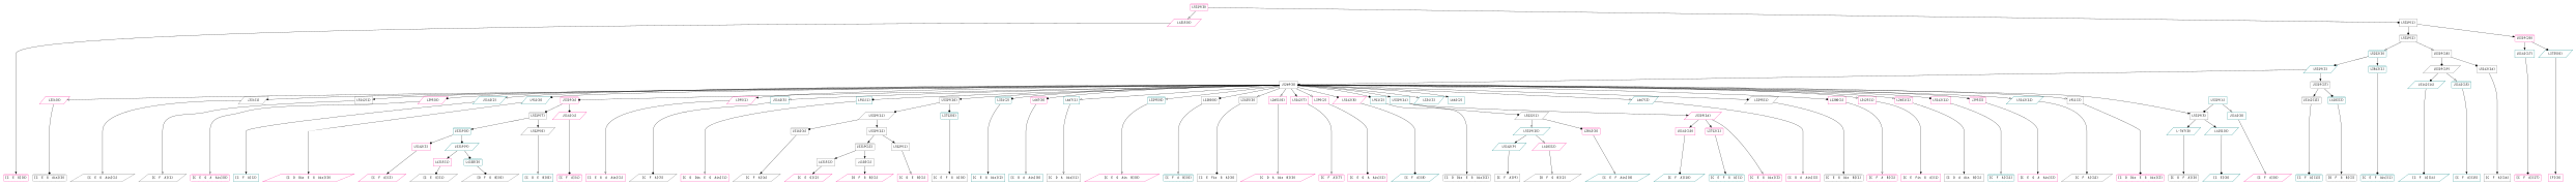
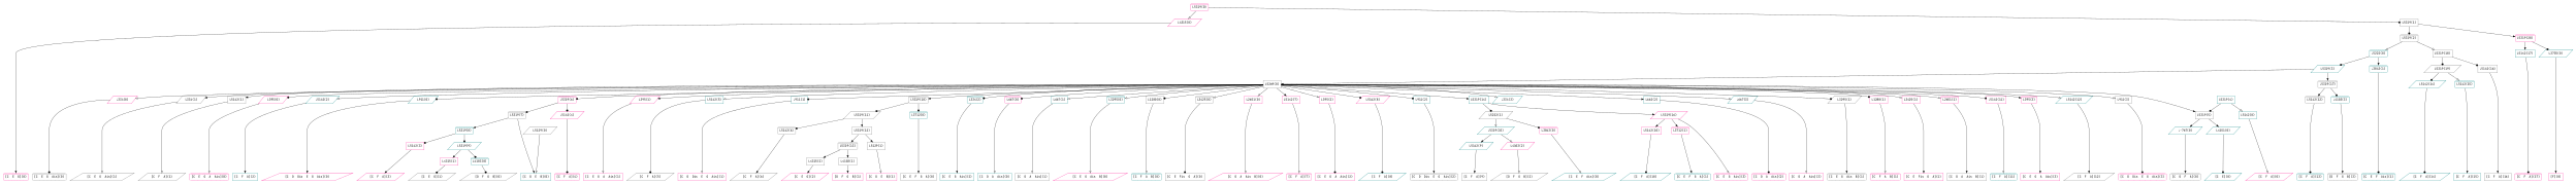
  digraph {
    fontname="JetBrains Mono"
    node [color=deeppink fontname="JetBrains Mono" shape=box]
    edge [arrowhead=normal fontname="JetBrains Mono"]
    "L5319(0)" [shape=cylinder]
    "L4315(0)" [shape=parallelogram]
    "L5319(1)" [color=gray40]
    "L5319(2)" [color=gray40 shape=cylinder]
    "L5319(20)" [shape=cylinder]
    "L5222(0)" [color=teal shape=cylinder]
    "L5319(18)" [color=gray40]
    "L5142(17)" [color=teal]
    "L3735(0)" [color=teal shape=parallelogram]
    "L5319(3)" [color=teal shape=parallelogram]
    "L3843(1)" [color=teal shape=cylinder]
    "L5319(19)" [color=gray40 shape=parallelogram]
    "L5142(16)" [color=gray40]
    "L5269(0)" [color=gray40]
    "L5319(17)" [color=gray40 shape=cylinder]
    "L5142(14)" [color=teal shape=parallelogram]
    "L5142(15)" [color=teal shape=cylinder]
    "L334(0)" [shape=parallelogram]
    "L5319(4)" [color=teal]
    "L334(1)" [color=gray40 shape=parallelogram]
    "L5142(1)" [color=gray40]
    "L395(0)" [shape=parallelogram]
    "L5142(2)" [color=teal shape=parallelogram]
    "L911(0)" [color=teal shape=parallelogram]
    "L5319(6)" [shape=cylinder]
    "L395(1)" [shape=parallelogram]
    "L5142(5)" [color=teal]
    "L911(1)" [color=teal]
    "L5319(10)" [color=gray40 shape=cylinder]
    "L334(2)" [color=teal shape=cylinder]
    "L667(0)" [shape=cylinder]
    "L667(1)" [color=teal]
    "L3295(0)" [color=teal shape=cylinder]
    "L1280(0)" [color=gray40]
    "L3425(0)" [color=gray40 shape=cylinder]
    "L2651(0)"
    "L5142(7)"
    "L395(2)"
    "L5142(8)" [shape=parallelogram]
    "L911(2)" [color=teal]
    "L5319(14)" [color=teal]
    "L334(3)" [color=teal shape=parallelogram]
    n43 [color=teal label="L662(2)"]
    "L667(3)" [color=teal shape=parallelogram]
    "L3295(1)" [color=gray40 shape=parallelogram]
    "L1280(1)"
    "L3425(1)"
    "L2651(1)" [shape=cylinder]
    "L5142(11)"
    "L395(3)" [shape=cylinder]
    "L5142(12)" [color=teal shape=parallelogram]
    "L911(3)" [color=gray40]
    "L5142(13)" [color=gray40 shape=cylinder]
    "L4103(3)" [color=teal shape=cylinder]
    "L5142(0)" [color=teal]
    "L5319(5)" [color=gray40]
    "L5319(7)" [color=gray40 shape=cylinder]
    "L5142(4)" [shape=parallelogram]
    "L5319(11)" [color=gray40 shape=parallelogram]
    "L3712(0)" [color=teal shape=cylinder]
    "L5222(1)" [color=gray40 shape=parallelogram]
    "L5319(16)" [shape=parallelogram]
    "L-767(0)" [color=teal shape=parallelogram]
    "L4151(0)" [color=teal shape=parallelogram]
    "L5319(8)" [color=teal shape=cylinder]
    "L5129(0)" [color=gray40 shape=parallelogram]
    "L5142(6)" [color=gray40 shape=cylinder]
    "L5319(12)" [color=gray40]
    "L5319(15)" [color=teal shape=parallelogram]
    "L3843(0)" [shape=cylinder]
    "L5142(10)"
    "L3712(1)" [shape=cylinder]
    "L5142(3)"
    "L5319(9)" [color=teal shape=parallelogram]
    "L5319(13)" [color=gray40 shape=cylinder]
    "L5129(1)" [color=gray40]
    "L5142(9)" [color=teal shape=parallelogram]
    "L4103(2)" [shape=parallelogram]
    "L4315(1)"
    "L4103(0)" [color=teal shape=cylinder]
    "L4315(2)" [color=gray40]
    "L4103(1)" [color=gray40]
    "[C  E  G](0)" [shape=cylinder]
    "[C  E  G  Ais](0)" [color=gray40 shape=cylinder]
    "[C  F  A](0)" [shape=parallelogram]
    "[C  D  F  A](0)" [color=gray40 shape=cylinder]
    "[C  E](0)" [color=teal shape=parallelogram]
    "[C  E  G  Ais](1)" [color=gray40 shape=parallelogram]
    "[C  F  A](1)" [color=gray40 shape=parallelogram]
    "[C  E  G  A  Ais](0)" [shape=cylinder]
    "[C  F  A](2)" [color=teal]
    "[C  D  Dis  E  G  Ais](0)" [shape=parallelogram]
    "[C  F  A](3)" [shape=parallelogram]
    "[C  E  G](1)" [color=gray40 shape=parallelogram]
    "[D  F  G  B](0)" [color=gray40 shape=parallelogram]
    "[C  D  E  B](0)" [color=teal]
    "[C  F  A](4)" [shape=cylinder]
    "[C  E  G  A  Ais](1)"
    "[C  F  A](5)" [color=gray40 shape=parallelogram]
    "[C  D  Dis  E  G  Ais](1)"
    "[C  F  A](6)" [color=gray40 shape=parallelogram]
    "[C  E  G](2)" [shape=parallelogram]
-   "[D  F  G  B](1)" [shape=parallelogram]
+   "[D  F  G  B](1)"
    "[C  D  E  B](1)"
    "[C  E  F  G  A](0)" [color=gray40]
    "[C  E  G  Ais](2)" [color=teal]
    "[C  D  A  Ais](0)" [color=teal]
    "[C  D  A  Ais](1)" [color=gray40]
    "[C  E  G  Ais  B](0)" [shape=parallelogram]
    "[C  F  A  B](0)" [color=teal shape=cylinder]
    "[C  E  Fis  G  A](0)" [color=gray40]
    "[C  D  A  Ais  B](0)" [shape=parallelogram]
    "[C  F  A](7)" [shape=cylinder]
    "[C  E  G  A  Ais](2)"
    "[C  F  A](8)" [color=teal shape=parallelogram]
    "[C  D  Dis  E  G  Ais](2)" [color=gray40 shape=cylinder]
    "[C  F  A](9)" [color=gray40]
    "[D  F  G  B](2)" [color=gray40 shape=parallelogram]
    "[C  E  F  Ais](0)" [color=teal shape=parallelogram]
    "[C  F  A](10)" [color=teal shape=parallelogram]
    "[C  E  F  G  A](1)" [color=teal shape=cylinder]
    "[C  E  G  Ais](3)" [shape=cylinder]
+   "[C  D  A  Ais](2)" [shape=cylinder]
    "[C  D  A  Ais](3)"
    "[C  E  G  Ais  B](1)" [color=gray40 shape=cylinder]
    "[C  F  A  B](1)" [shape=cylinder]
    "[C  E  Fis  G  A](1)"
    "[C  D  A  Ais  B](1)" [color=gray40]
    "[C  F  A](11)" [color=teal shape=cylinder]
    "[C  E  G  A  Ais](3)"
    "[C  F  A](12)" [color=gray40 shape=parallelogram]
    "[C  D  Dis  E  G  Ais](3)" [shape=cylinder]
    "[C  F  A](13)" [color=teal shape=cylinder]
    "[D  F  G  B](3)" [color=gray40 shape=cylinder]
    "[C  E  F  Ais](1)" [color=teal shape=cylinder]
    "[C  F  A](14)" [color=teal shape=parallelogram]
    "[C  F  A](15)" [color=teal]
    "[C  F  A](16)" [color=gray40]
    "[C  F  A](17)" [shape=cylinder]
    "[F](0)"
    subgraph sub_1 {
      rank=min
      "L5319(0)"
    }
    subgraph sub_2 {
      rank=same
      "L4315(0)"
      "L5319(1)"
    }
    subgraph sub_3 {
      rank=same
      "L5319(2)"
      "L5319(20)"
    }
    subgraph sub_4 {
      rank=same
      "L5222(0)"
      "L5319(18)"
      "L5142(17)"
      "L3735(0)"
    }
    subgraph sub_5 {
      rank=same
      "L5319(3)"
      "L3843(1)"
      "L5319(19)"
      "L5142(16)"
    }
    subgraph sub_6 {
      rank=same
      "L5269(0)"
      "L5319(17)"
      "L5142(14)"
      "L5142(15)"
    }
    subgraph sub_7 {
      rank=same
      "L334(0)"
      "L5319(4)"
      "L334(1)"
      "L5142(1)"
      "L395(0)"
      "L5142(2)"
      "L911(0)"
      "L5319(6)"
      "L395(1)"
      "L5142(5)"
      "L911(1)"
      "L5319(10)"
      "L334(2)"
      "L667(0)"
      "L667(1)"
      "L3295(0)"
      "L1280(0)"
      "L3425(0)"
      "L2651(0)"
      "L5142(7)"
      "L395(2)"
      "L5142(8)"
      "L911(2)"
      "L5319(14)"
      "L334(3)"
      n43
      "L667(3)"
      "L3295(1)"
      "L1280(1)"
      "L3425(1)"
      "L2651(1)"
      "L5142(11)"
      "L395(3)"
      "L5142(12)"
      "L911(3)"
      "L5142(13)"
      "L4103(3)"
    }
    subgraph sub_8 {
      rank=same
      "L5142(0)"
      "L5319(5)"
      "L5319(7)"
      "L5142(4)"
      "L5319(11)"
      "L3712(0)"
      "L5222(1)"
      "L5319(16)"
    }
    subgraph sub_9 {
      rank=same
      "L-767(0)"
      "L4151(0)"
      "L5319(8)"
      "L5129(0)"
      "L5142(6)"
      "L5319(12)"
      "L5319(15)"
      "L3843(0)"
      "L5142(10)"
      "L3712(1)"
    }
    subgraph sub_10 {
      rank=same
      "L5142(3)"
      "L5319(9)"
      "L5319(13)"
      "L5129(1)"
      "L5142(9)"
      "L4103(2)"
    }
    subgraph sub_11 {
      rank=same
      "L4315(1)"
      "L4103(0)"
      "L4315(2)"
      "L4103(1)"
    }
    subgraph sub_12 {
      rank=max
      "[C  E  G](0)"
      "[C  E  G  Ais](0)"
      "[C  F  A](0)"
      "[C  D  F  A](0)"
      "[C  E](0)"
      "[C  E  G  Ais](1)"
      "[C  F  A](1)"
      "[C  E  G  A  Ais](0)"
      "[C  F  A](2)"
      "[C  D  Dis  E  G  Ais](0)"
      "[C  F  A](3)"
      "[C  E  G](1)"
      "[D  F  G  B](0)"
      "[C  D  E  B](0)"
      "[C  F  A](4)"
      "[C  E  G  A  Ais](1)"
      "[C  F  A](5)"
      "[C  D  Dis  E  G  Ais](1)"
      "[C  F  A](6)"
      "[C  E  G](2)"
      "[D  F  G  B](1)"
      "[C  D  E  B](1)"
      "[C  E  F  G  A](0)"
      "[C  E  G  Ais](2)"
      "[C  D  A  Ais](0)"
      "[C  D  A  Ais](1)"
      "[C  E  G  Ais  B](0)"
      "[C  F  A  B](0)"
      "[C  E  Fis  G  A](0)"
      "[C  D  A  Ais  B](0)"
      "[C  F  A](7)"
      "[C  E  G  A  Ais](2)"
      "[C  F  A](8)"
      "[C  D  Dis  E  G  Ais](2)"
      "[C  F  A](9)"
      "[D  F  G  B](2)"
      "[C  E  F  Ais](0)"
      "[C  F  A](10)"
      "[C  E  F  G  A](1)"
      "[C  E  G  Ais](3)"
+     "[C  D  A  Ais](2)"
      "[C  D  A  Ais](3)"
      "[C  E  G  Ais  B](1)"
      "[C  F  A  B](1)"
      "[C  E  Fis  G  A](1)"
      "[C  D  A  Ais  B](1)"
      "[C  F  A](11)"
      "[C  E  G  A  Ais](3)"
      "[C  F  A](12)"
      "[C  D  Dis  E  G  Ais](3)"
      "[C  F  A](13)"
      "[D  F  G  B](3)"
      "[C  E  F  Ais](1)"
      "[C  F  A](14)"
      "[C  F  A](15)"
      "[C  F  A](16)"
      "[C  F  A](17)"
      "[F](0)"
    }
    "L5319(0)" -> "L4315(0)" [arrowhead=onormal]
    "L5319(0)" -> "L5319(1)" [arrowhead=dot]
    "L4315(0)" -> "[C  E  G](0)"
    "L5319(1)" -> "L5319(2)" [arrowhead=dot]
    "L5319(1)" -> "L5319(20)"
    "L5319(2)" -> "L5222(0)" [arrowhead=onormal]
    "L5319(2)" -> "L5319(18)" [arrowhead=onormal]
    "L5319(20)" -> "L5142(17)"
    "L5319(20)" -> "L3735(0)" [arrowhead=dot]
    "L5222(0)" -> "L5319(3)" [arrowhead=dot]
    "L5222(0)" -> "L3843(1)"
    "L5319(18)" -> "L5319(19)" [arrowhead=dot]
    "L5319(18)" -> "L5142(16)" [arrowhead=dot]
    "L5142(17)" -> "[C  F  A](17)" [arrowhead=dot]
    "L3735(0)" -> "[F](0)"
    "L5319(3)" -> "L5269(0)"
    "L5319(3)" -> "L5319(17)"
    "L3843(1)" -> "[C  E  F  Ais](1)" [arrowhead=dot]
    "L5319(19)" -> "L5142(14)" [arrowhead=dot]
    "L5319(19)" -> "L5142(15)" [arrowhead=onormal]
    "L5142(16)" -> "[C  F  A](16)"
    "L5269(0)" -> "L334(0)" [arrowhead=onormal]
    "L5269(0)" -> "L334(1)"
    "L5269(0)" -> "L5142(1)"
    "L5269(0)" -> "L395(0)" [arrowhead=dot]
    "L5269(0)" -> "L5142(2)" [arrowhead=onormal]
    "L5269(0)" -> "L911(0)" [arrowhead=dot]
    "L5269(0)" -> "L5319(6)" [arrowhead=dot]
    "L5269(0)" -> "L395(1)"
    "L5269(0)" -> "L5142(5)" [arrowhead=onormal]
    "L5269(0)" -> "L911(1)" [arrowhead=dot]
    "L5269(0)" -> "L5319(10)"
    "L5269(0)" -> "L334(2)" [arrowhead=dot]
    "L5269(0)" -> "L667(0)" [arrowhead=dot]
    "L5269(0)" -> "L667(1)" [arrowhead=onormal]
    "L5269(0)" -> "L3295(0)" [arrowhead=onormal]
    "L5269(0)" -> "L1280(0)" [arrowhead=dot]
    "L5269(0)" -> "L3425(0)" [arrowhead=onormal]
    "L5269(0)" -> "L2651(0)" [arrowhead=onormal]
    "L5269(0)" -> "L5142(7)"
    "L5269(0)" -> "L395(2)" [arrowhead=onormal]
    "L5269(0)" -> "L5142(8)" [arrowhead=dot]
    "L5269(0)" -> "L911(2)" [arrowhead=dot]
    "L5269(0)" -> "L5319(14)"
    "L5269(0)" -> "L334(3)" [arrowhead=onormal]
    "L5269(0)" -> n43
    "L5269(0)" -> "L667(3)" [arrowhead=onormal]
    "L5269(0)" -> "L3295(1)" [arrowhead=dot]
    "L5269(0)" -> "L1280(1)" [arrowhead=dot]
    "L5269(0)" -> "L3425(1)" [arrowhead=onormal]
    "L5269(0)" -> "L2651(1)" [arrowhead=onormal]
    "L5269(0)" -> "L5142(11)" [arrowhead=dot]
    "L5269(0)" -> "L395(3)"
    "L5269(0)" -> "L5142(12)" [arrowhead=onormal]
    "L5269(0)" -> "L911(3)" [arrowhead=onormal]
    "L5269(0)" -> "L5319(5)"
    "L5319(17)" -> "L5142(13)"
    "L5319(17)" -> "L4103(3)" [arrowhead=dot]
    "L5142(14)" -> "[C  F  A](14)" [arrowhead=dot]
    "L5142(15)" -> "[C  F  A](15)"
    "L334(0)" -> "[C  E  G  Ais](0)" [arrowhead=dot]
    "L5319(4)" -> "L5142(0)" [arrowhead=onormal]
    "L5319(4)" -> "L5319(5)" [arrowhead=dot]
    "L334(1)" -> "[C  E  G  Ais](1)" [arrowhead=onormal]
    "L5142(1)" -> "[C  F  A](1)" [arrowhead=onormal]
    "L395(0)" -> "[C  E  G  A  Ais](0)" [arrowhead=onormal]
    "L5142(2)" -> "[C  F  A](2)"
    "L911(0)" -> "[C  D  Dis  E  G  Ais](0)"
    "L5319(6)" -> "L5319(7)" [arrowhead=dot]
    "L5319(6)" -> "L5142(4)" [arrowhead=dot]
    "L395(1)" -> "[C  E  G  A  Ais](1)" [arrowhead=onormal]
    "L5142(5)" -> "[C  F  A](5)" [arrowhead=dot]
    "L911(1)" -> "[C  D  Dis  E  G  Ais](1)" [arrowhead=onormal]
    "L5319(10)" -> "L5319(11)" [arrowhead=dot]
    "L5319(10)" -> "L3712(0)" [arrowhead=dot]
    "L334(2)" -> "[C  E  G  Ais](2)"
    "L667(0)" -> "[C  D  A  Ais](0)" [arrowhead=onormal]
    "L667(1)" -> "[C  D  A  Ais](1)" [arrowhead=onormal]
    "L3295(0)" -> "[C  E  G  Ais  B](0)" [arrowhead=onormal]
    "L1280(0)" -> "[C  F  A  B](0)" [arrowhead=onormal]
    "L3425(0)" -> "[C  E  Fis  G  A](0)" [arrowhead=dot]
    "L2651(0)" -> "[C  D  A  Ais  B](0)" [arrowhead=onormal]
    "L5142(7)" -> "[C  F  A](7)" [arrowhead=onormal]
    "L395(2)" -> "[C  E  G  A  Ais](2)" [arrowhead=dot]
    "L5142(8)" -> "[C  F  A](8)" [arrowhead=dot]
    "L911(2)" -> "[C  D  Dis  E  G  Ais](2)"
    "L5319(14)" -> "L5222(1)" [arrowhead=dot]
    "L5319(14)" -> "L5319(16)"
+   n43 -> "[C  D  A  Ais](2)" [arrowhead=dot]
    "L667(3)" -> "[C  D  A  Ais](3)" [arrowhead=onormal]
    "L3295(1)" -> "[C  E  G  Ais  B](1)"
    "L1280(1)" -> "[C  F  A  B](1)" [arrowhead=onormal]
    "L3425(1)" -> "[C  E  Fis  G  A](1)"
    "L2651(1)" -> "[C  D  A  Ais  B](1)"
    "L5142(11)" -> "[C  F  A](11)" [arrowhead=onormal]
    "L395(3)" -> "[C  E  G  A  Ais](3)"
    "L5142(12)" -> "[C  F  A](12)"
    "L911(3)" -> "[C  D  Dis  E  G  Ais](3)" [arrowhead=dot]
    "L5142(13)" -> "[C  F  A](13)" [arrowhead=dot]
    "L4103(3)" -> "[D  F  G  B](3)"
    "L5142(0)" -> "[C  F  A](0)" [arrowhead=onormal]
    "L5319(5)" -> "L-767(0)"
    "L5319(5)" -> "L4151(0)"
    "L5319(7)" -> "L5319(8)"
-   "L5319(7)" -> "L5129(0)"
+   "L5319(7)" -> "[C  D  E  B](0)"
    "L5142(4)" -> "[C  F  A](4)" [arrowhead=dot]
    "L5319(11)" -> "L5142(6)" [arrowhead=dot]
    "L5319(11)" -> "L5319(12)"
    "L3712(0)" -> "[C  E  F  G  A](0)"
    "L5222(1)" -> "L5319(15)" [arrowhead=onormal]
    "L5222(1)" -> "L3843(0)" [arrowhead=dot]
    "L5319(16)" -> "L5142(10)"
    "L5319(16)" -> "L3712(1)"
    "L5319(16)" -> "[C  E  G  Ais](3)" [arrowhead=onormal]
    "L-767(0)" -> "[C  D  F  A](0)"
    "L4151(0)" -> "[C  E](0)" [arrowhead=dot]
    "L5319(8)" -> "L5142(3)" [arrowhead=dot]
    "L5319(8)" -> "L5319(9)" [arrowhead=dot]
    "L5129(0)" -> "[C  D  E  B](0)" [arrowhead=onormal]
    "L5142(6)" -> "[C  F  A](6)"
    "L5319(12)" -> "L5319(13)"
    "L5319(12)" -> "L5129(1)"
    "L5319(15)" -> "L5142(9)"
    "L5319(15)" -> "L4103(2)" [arrowhead=onormal]
    "L3843(0)" -> "[C  E  F  Ais](0)" [arrowhead=onormal]
    "L5142(10)" -> "[C  F  A](10)" [arrowhead=dot]
    "L3712(1)" -> "[C  E  F  G  A](1)"
    "L5142(3)" -> "[C  F  A](3)"
    "L5319(9)" -> "L4315(1)"
    "L5319(9)" -> "L4103(0)" [arrowhead=dot]
    "L5319(13)" -> "L4315(2)"
    "L5319(13)" -> "L4103(1)"
    "L5129(1)" -> "[C  D  E  B](1)" [arrowhead=onormal]
    "L5142(9)" -> "[C  F  A](9)"
    "L4103(2)" -> "[D  F  G  B](2)" [arrowhead=onormal]
    "L4315(1)" -> "[C  E  G](1)" [arrowhead=dot]
    "L4103(0)" -> "[D  F  G  B](0)" [arrowhead=dot]
    "L4315(2)" -> "[C  E  G](2)"
    "L4103(1)" -> "[D  F  G  B](1)"
  }
